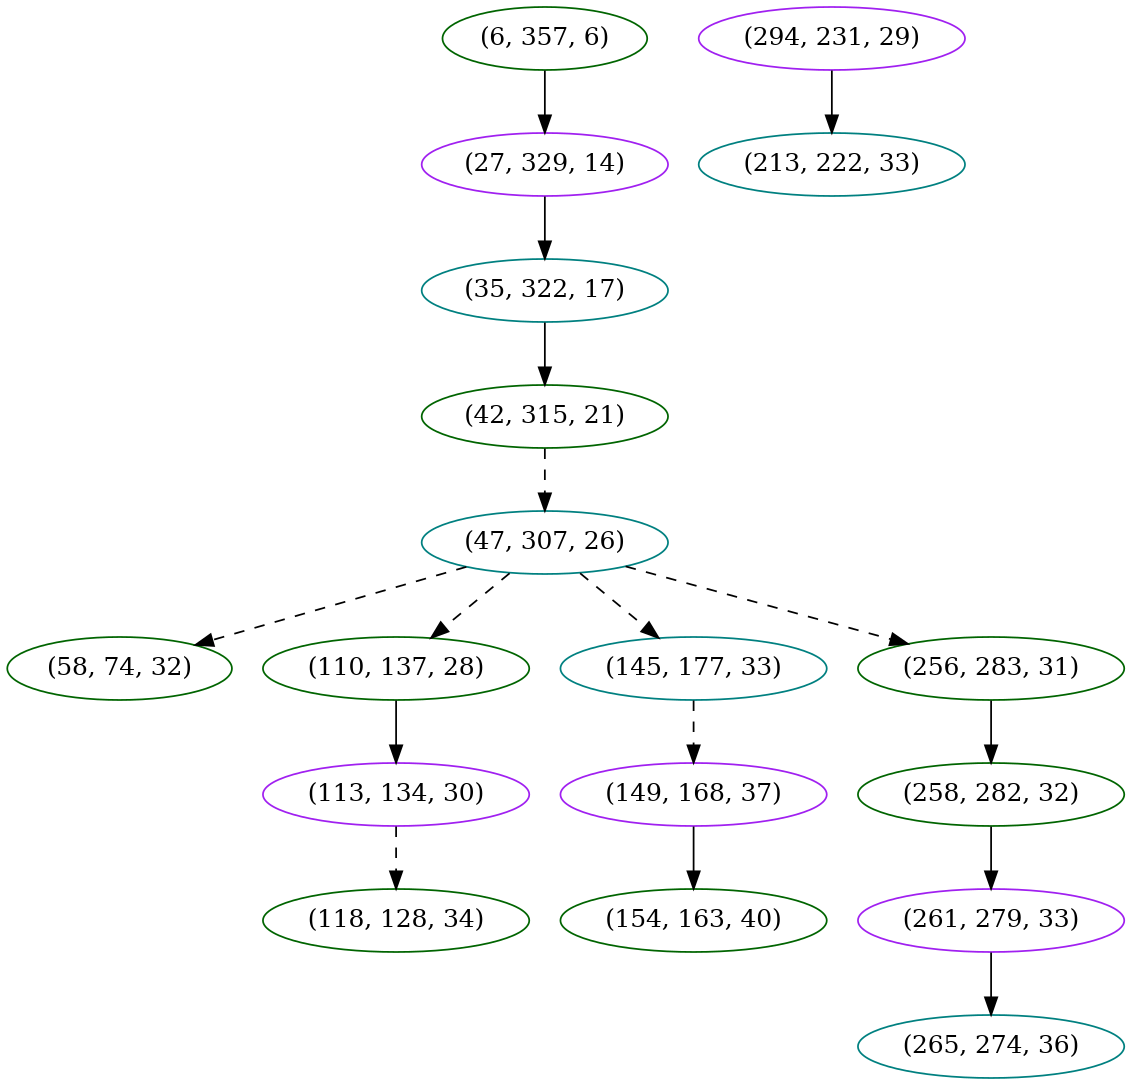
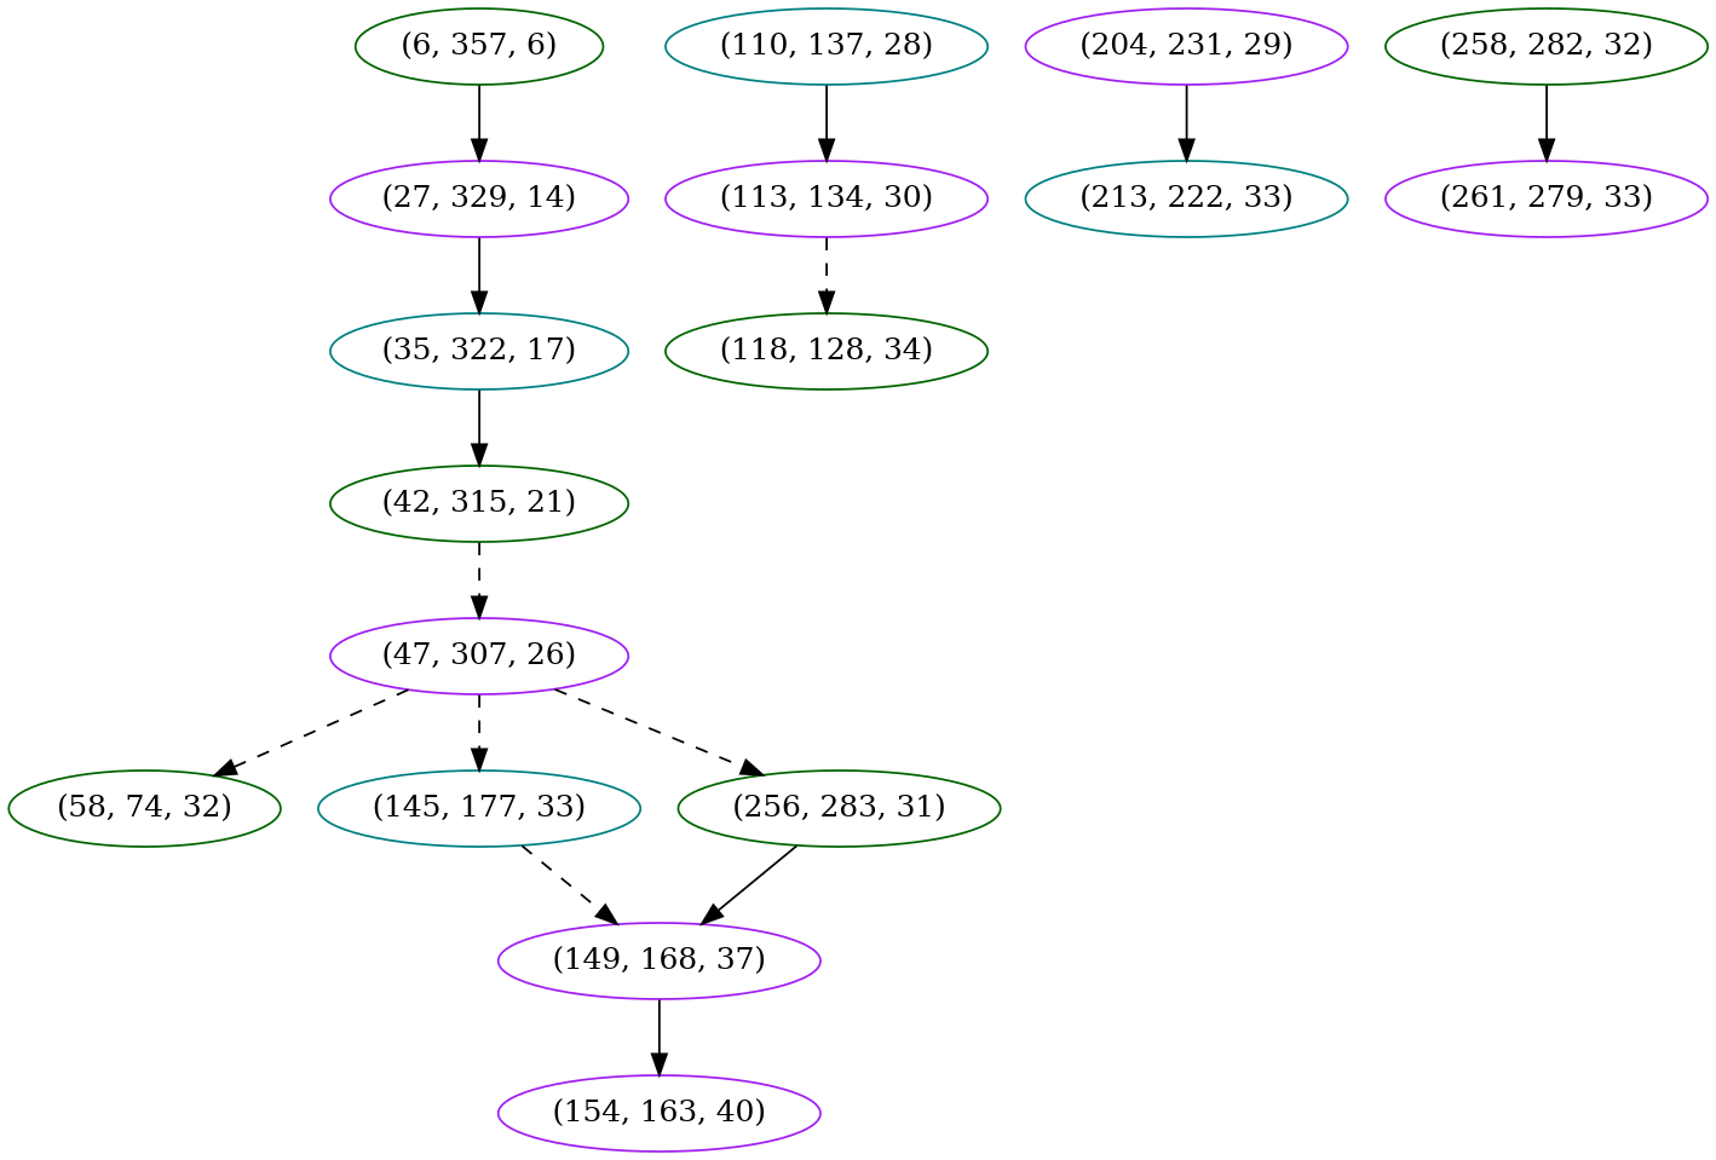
  digraph {
    node [color=darkgreen]
    edge [style=solid]
    "(27, 329, 14)" [color=purple]
    "(6, 357, 6)"
    "(35, 322, 17)" [color=teal]
    "(42, 315, 21)"
-   "(47, 307, 26)" [color=teal]
+   "(47, 307, 26)" [color=purple]
    "(58, 74, 32)"
-   "(110, 137, 28)"
+   "(110, 137, 28)" [color=teal]
    "(145, 177, 33)" [color=teal]
    "(256, 283, 31)"
    "(113, 134, 30)" [color=purple]
    "(149, 168, 37)" [color=purple]
-   "(204, 231, 29)" [color=purple label="(294, 231, 29)"]
+   "(204, 231, 29)" [color=purple]
    "(213, 222, 33)" [color=teal]
    "(258, 282, 32)"
    "(118, 128, 34)"
-   "(154, 163, 40)"
+   "(154, 163, 40)" [color=purple]
    "(261, 279, 33)" [color=purple]
-   "(265, 274, 36)" [color=teal]
    "(27, 329, 14)" -> "(35, 322, 17)"
    "(6, 357, 6)" -> "(27, 329, 14)"
    "(35, 322, 17)" -> "(42, 315, 21)"
    "(42, 315, 21)" -> "(47, 307, 26)" [style=dashed]
    "(47, 307, 26)" -> "(58, 74, 32)" [style=dashed]
-   "(47, 307, 26)" -> "(110, 137, 28)" [style=dashed]
    "(47, 307, 26)" -> "(145, 177, 33)" [style=dashed]
    "(47, 307, 26)" -> "(256, 283, 31)" [style=dashed]
    "(110, 137, 28)" -> "(113, 134, 30)"
    "(145, 177, 33)" -> "(149, 168, 37)" [style=dashed]
-   "(256, 283, 31)" -> "(258, 282, 32)"
+   "(256, 283, 31)" -> "(149, 168, 37)"
    "(113, 134, 30)" -> "(118, 128, 34)" [style=dashed]
    "(149, 168, 37)" -> "(154, 163, 40)"
    "(204, 231, 29)" -> "(213, 222, 33)"
    "(258, 282, 32)" -> "(261, 279, 33)"
-   "(261, 279, 33)" -> "(265, 274, 36)"
  }
